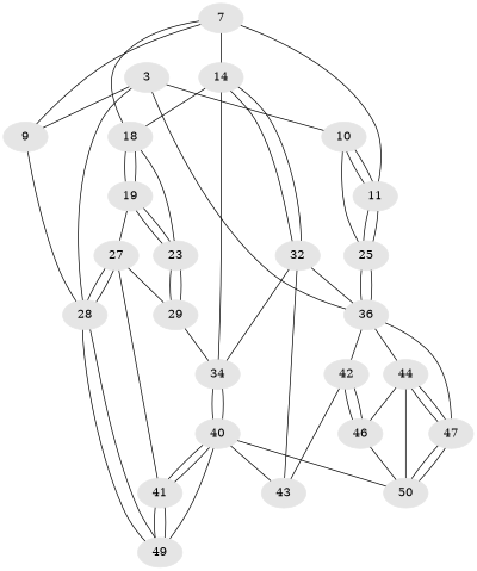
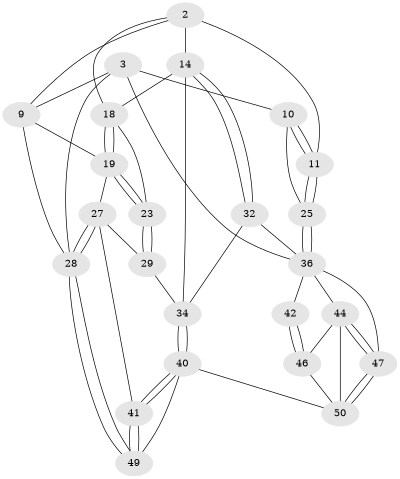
  graph {
    node [color=gray90 style=filled]
    3 [super="+4+26"]
    10 [super="+13"]
    9 [super="+17"]
    28 [super="+37"]
    36 [super="+38"]
-   7 [super="+8+12"]
+   7 [super="+8+12" label=2]
    11
    14 [super="+15"]
    18 [super="+22"]
    25
    19 [super="+20"]
    49
    47
    42
    44 [super="+45"]
    32 [super="+33"]
    34
    23
    27 [super="+30"]
    29 [super="+31"]
-   43
    41
    50 [super="+51"]
    40 [super="+48"]
    46
    3 -- 10
    3 -- 9 [weight=2]
    3 -- 28 [weight=2]
    3 -- 36
    10 -- 11
    10 -- 11
    10 -- 25
    9 -- 28
+   9 -- 19
    28 -- 49
    28 -- 49
    36 -- 47
    36 -- 42
    36 -- 44
    7 -- 9
    7 -- 11
    7 -- 14 [weight=2]
    7 -- 18
    11 -- 25
    11 -- 25
    14 -- 18
    14 -- 32
    14 -- 32
    14 -- 34
    18 -- 19
    18 -- 19
    18 -- 23
    25 -- 36
    25 -- 36
    19 -- 23
    19 -- 23
    19 -- 27
    47 -- 50
    47 -- 50
-   42 -- 43
    42 -- 46
    42 -- 46
    44 -- 47
    44 -- 47
    44 -- 50
    44 -- 46
    32 -- 36
    32 -- 34
-   32 -- 43
    34 -- 40
    34 -- 40
    23 -- 29
    23 -- 29
    27 -- 28
    27 -- 28
    27 -- 29
    27 -- 41
    29 -- 34
    41 -- 49
    41 -- 49
    40 -- 49
-   40 -- 43
    40 -- 41
    40 -- 41
    40 -- 50
    46 -- 50
  }
